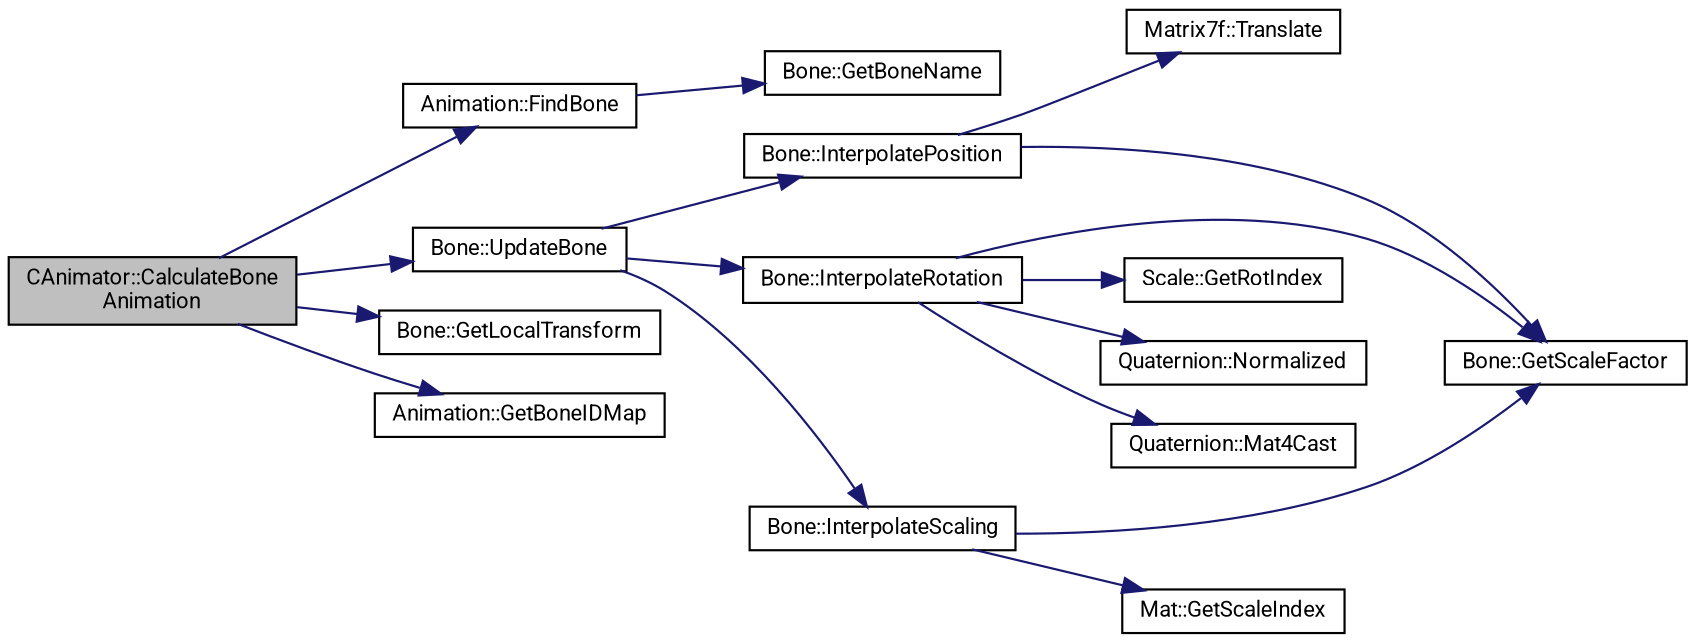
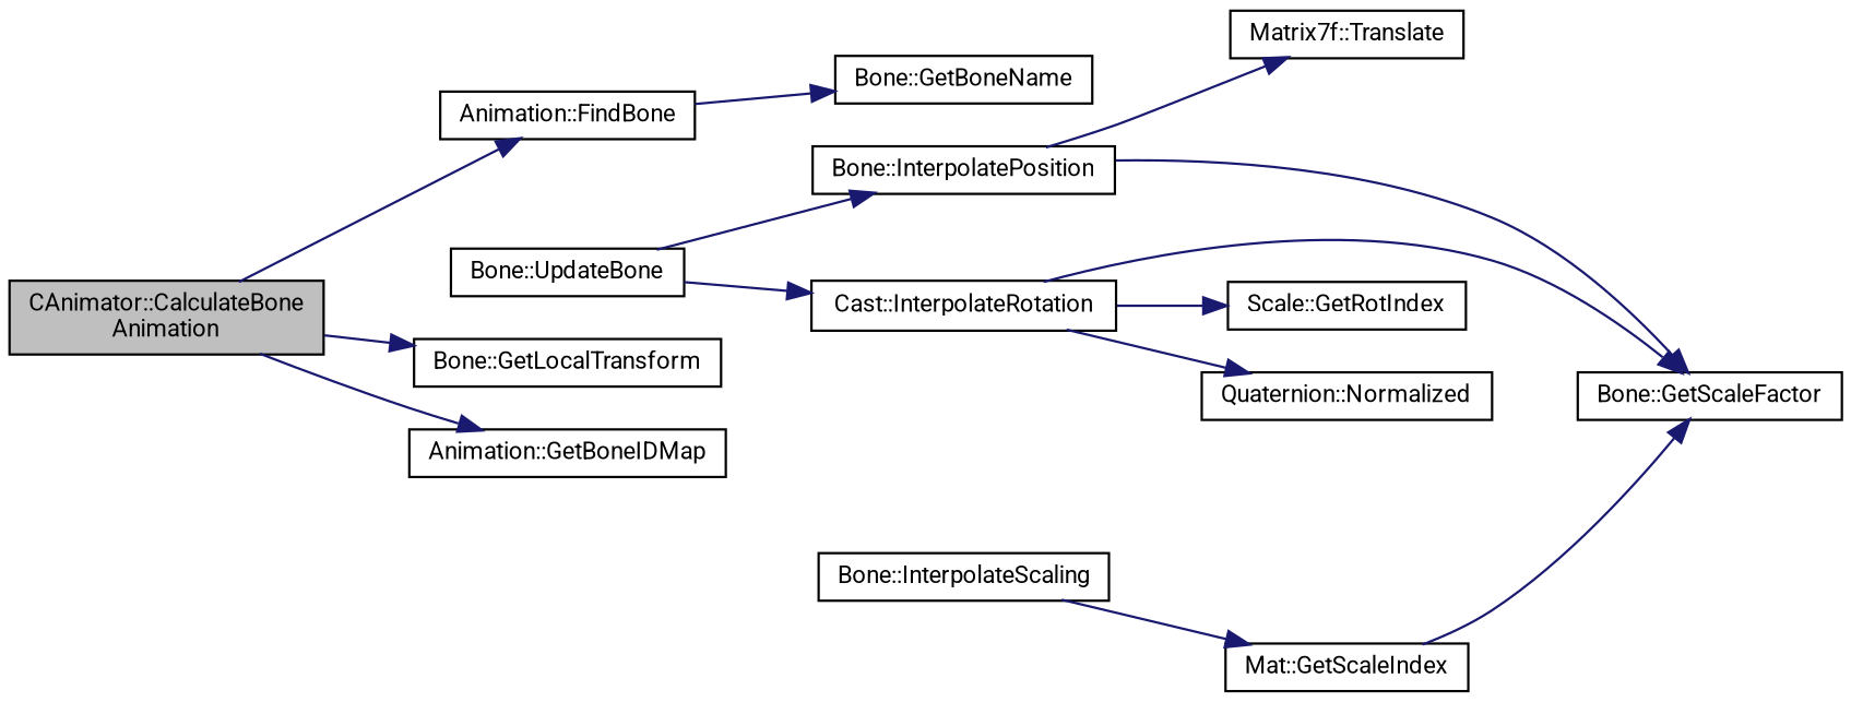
  digraph {
    fontname=Roboto
    rankdir=LR
    node [color=black fillcolor=white fontname=Roboto fontsize=10 shape=record style=filled]
    edge [color=midnightblue fontname=Roboto fontsize=10 labelfontname=Helvetica labelfontsize=10 style=solid]
    n1 [fillcolor=grey75 fontcolor=black height=0.2 label="CAnimator::CalculateBone\lAnimation" width=0.4]
    n2 [height=0.2 label="Animation::FindBone" width=0.4]
    n3 [height=0.2 label="Bone::UpdateBone" width=0.4]
    n4 [height=0.2 label="Bone::GetLocalTransform" width=0.4]
    n5 [height=0.2 label="Animation::GetBoneIDMap" width=0.4]
    n6 [height=0.2 label="Bone::GetBoneName" width=0.4]
    n7 [height=0.2 label="Bone::InterpolatePosition" width=0.4]
-   n8 [height=0.2 label="Bone::InterpolateRotation" width=0.4]
+   n8 [height=0.2 label="Cast::InterpolateRotation" width=0.4]
    n9 [height=0.2 label="Bone::InterpolateScaling" width=0.4]
    n10 [height=0.2 label="Matrix7f::Translate" width=0.4]
    n11 [height=0.2 label="Bone::GetScaleFactor" width=0.4]
    n12 [height=0.2 label="Scale::GetRotIndex" width=0.4]
    n13 [height=0.2 label="Quaternion::Normalized" width=0.4]
-   n14 [height=0.2 label="Quaternion::Mat4Cast" width=0.4]
    n15 [height=0.2 label="Mat::GetScaleIndex" width=0.4]
    n1 -> n2
-   n1 -> n3
    n1 -> n4
    n1 -> n5
    n2 -> n6
    n3 -> n7
    n3 -> n8
-   n3 -> n9
    n7 -> n10
    n7 -> n11
    n8 -> n11
    n8 -> n12
    n8 -> n13
-   n8 -> n14
-   n9 -> n11
+   n15 -> n11
    n9 -> n15
  }
